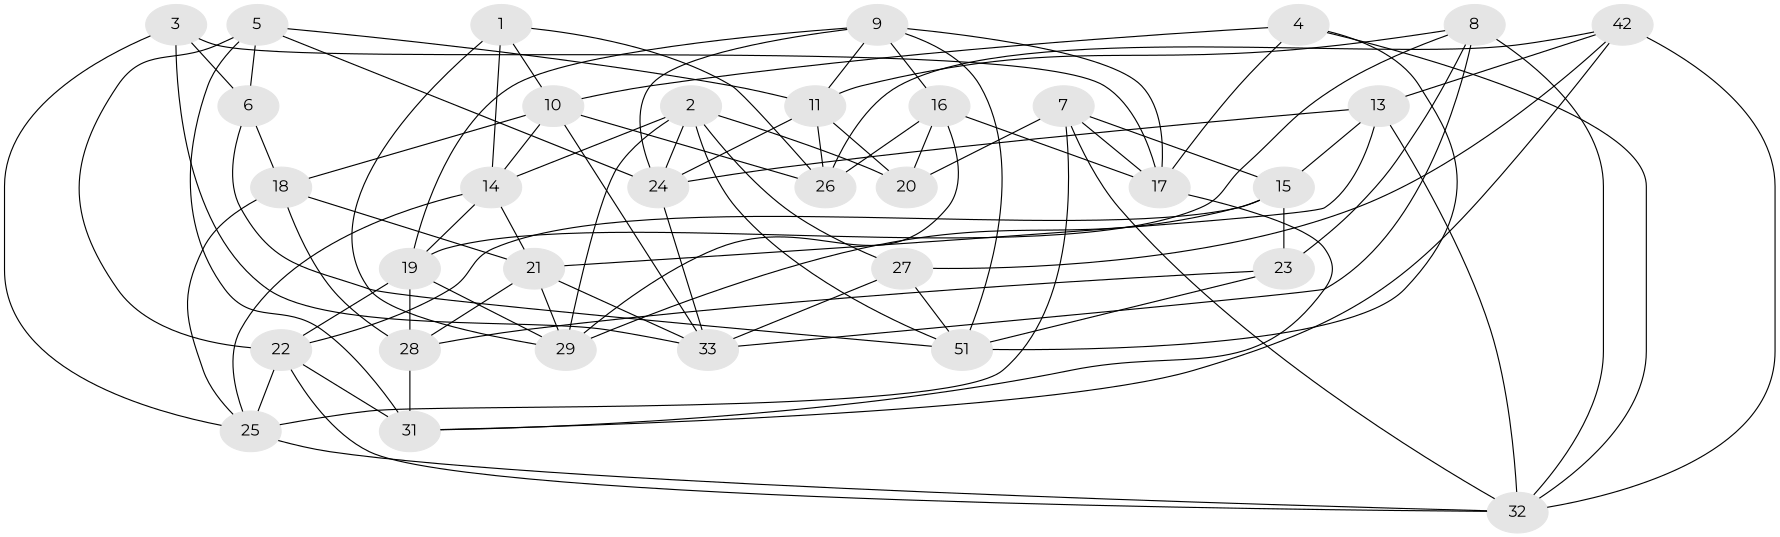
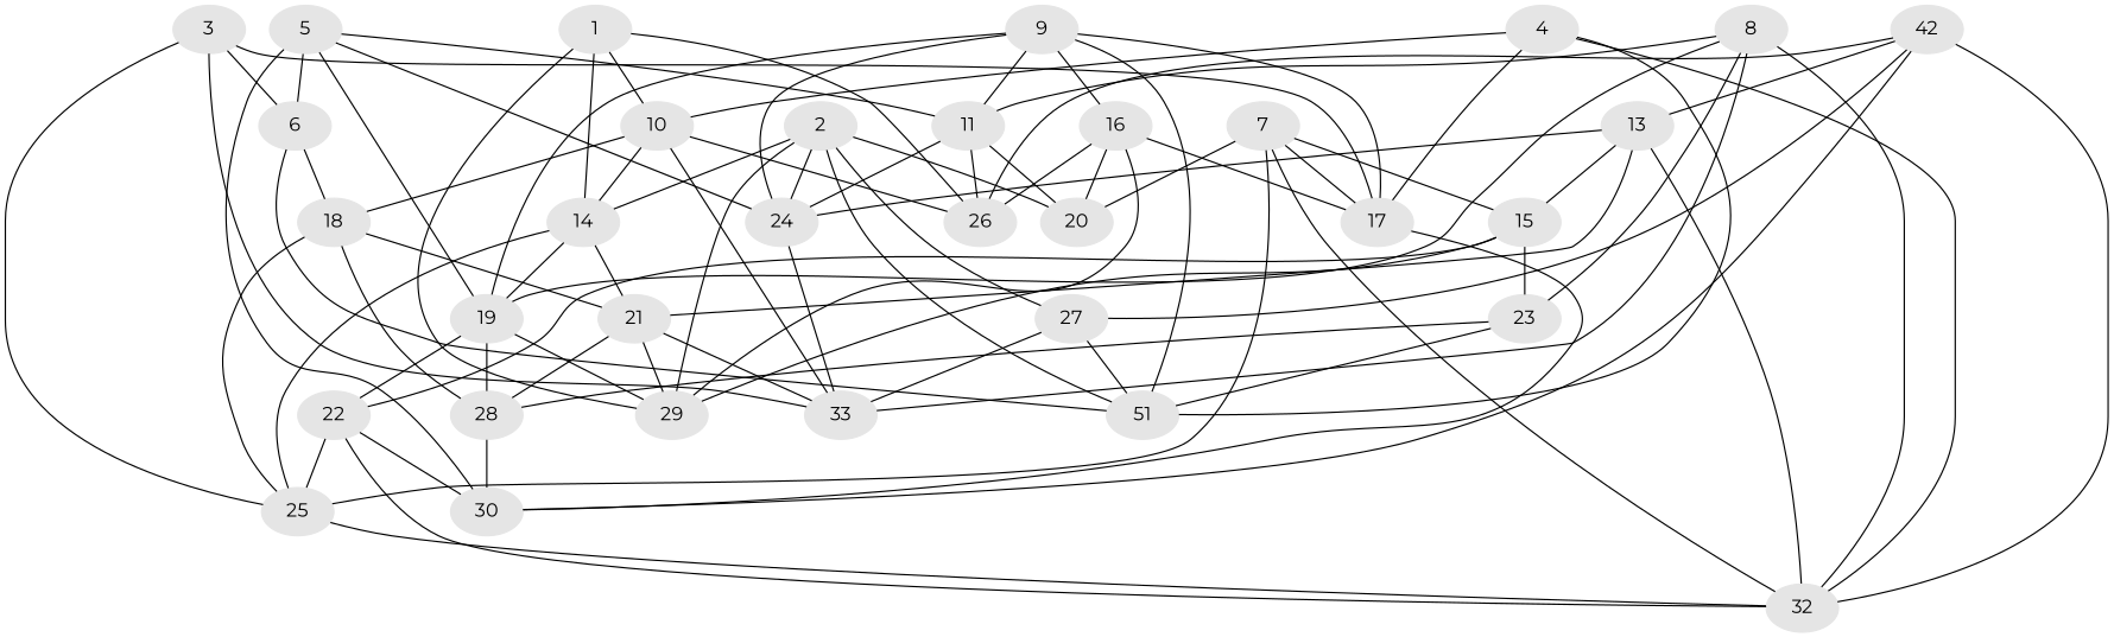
  graph {
    fontname=Montserrat
    node [color=gray90 fontname=Montserrat style=filled]
    edge [fontname=Montserrat weight=1.0]
    1
    10
    14
    26
    29
    33
    18
    25
    19
    21
    2
    20
    24
    27
    n15 [label=51]
    3
    6
    17
-   30 [label=31]
+   30
    32
    4
    5
    11
    22
    28
    7
    15
    23
    8
    9
    16
    n32 [label=42]
    13
    1 -- 10
    1 -- 14
    1 -- 26
    1 -- 29
    10 -- 14
    10 -- 26 [weight=2.0]
    10 -- 33
    10 -- 18
    14 -- 25
    14 -- 19
    14 -- 21
    18 -- 25
    18 -- 21
    18 -- 28 [weight=2.0]
    25 -- 32
    19 -- 29
    19 -- 22
    19 -- 28
    21 -- 29
    21 -- 33
    21 -- 28
    2 -- 14
    2 -- 29
    2 -- 20
    2 -- 24
    2 -- 27
    2 -- n15
    24 -- 33
    27 -- 33
    27 -- n15
    3 -- 33
    3 -- 25
    3 -- 6
    3 -- 17
    6 -- 18
    6 -- n15
    17 -- 30
    4 -- 10
    4 -- n15
    4 -- 17
    4 -- 32
    5 -- 24
    5 -- 6 [weight=2.0]
    5 -- 30
    5 -- 11
-   5 -- 22
+   5 -- 19
    11 -- 26
    11 -- 20
    11 -- 24
    22 -- 25
    22 -- 30
    22 -- 32
    28 -- 30
    7 -- 25
    7 -- 20 [weight=2.0]
    7 -- 17
    7 -- 32
    7 -- 15
    15 -- 29
    15 -- 22
    15 -- 23 [weight=2.0]
    23 -- n15
    23 -- 28
    8 -- 33
    8 -- 19
    8 -- 32
    8 -- 11
    8 -- 23 [weight=2.0]
    9 -- 19
    9 -- 24
    9 -- n15
    9 -- 17
    9 -- 11
    9 -- 16
    16 -- 26
    16 -- 29
    16 -- 20 [weight=2.0]
    16 -- 17
    n32 -- 26
    n32 -- 27
    n32 -- 30
    n32 -- 32
    n32 -- 13 [weight=2.0]
    13 -- 21
    13 -- 24
    13 -- 32
    13 -- 15
  }
